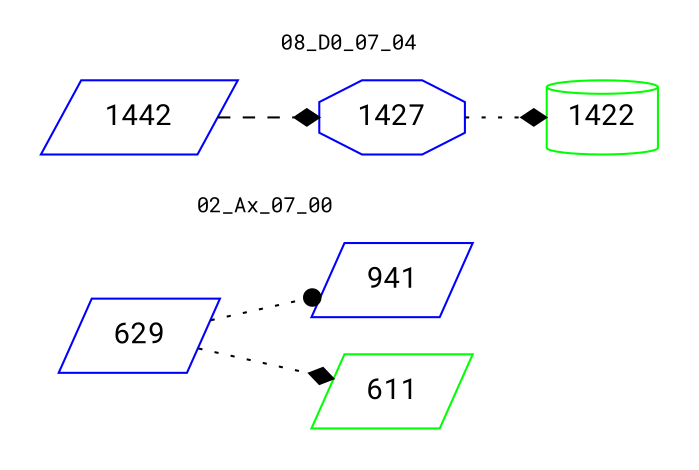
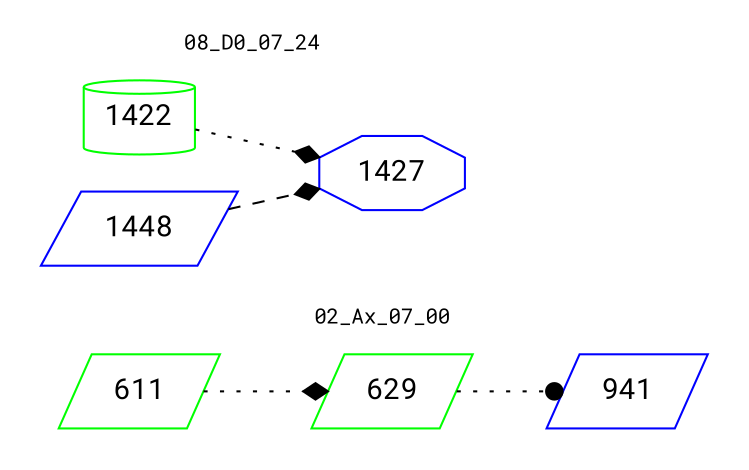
  digraph {
    fontname="Roboto Mono"
    rankdir=LR
    node [color=blue fontname="Roboto Mono" shape=parallelogram]
    edge [arrowhead=diamond color=black fontname="Roboto Mono" style=dotted]
    n1 [color=green label=611]
-   n2 [label=629]
+   n2 [color=green label=629]
    n3 [label=941]
    n4 [color=green label=1422 shape=cylinder]
    n5 [label=1427 shape=octagon]
-   n6 [label=1442]
+   n6 [label=1448]
    subgraph cluster_1 {
      color=white
      fontsize=10
      label="02_Ax_07_00"
      n1
      n2
      n3
    }
    subgraph cluster_2 {
      color=white
      fontsize=10
-     label="08_D0_07_04"
+     label="08_D0_07_24"
      n4
      n5
      n6
    }
-   n2 -> n1
+   n1 -> n2
    n2 -> n3 [arrowhead=dot]
-   n5 -> n4
+   n4 -> n5
    n6 -> n5 [style=dashed]
  }
